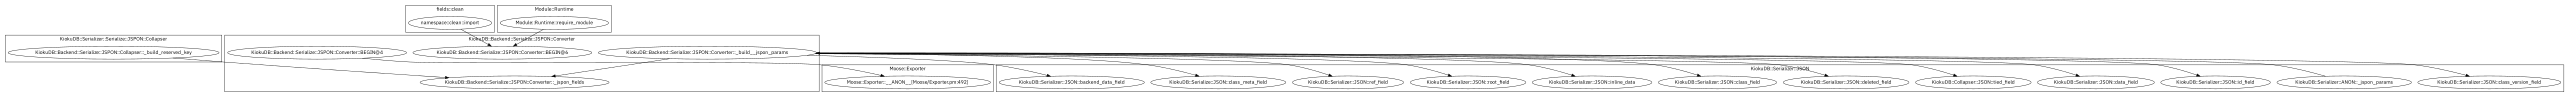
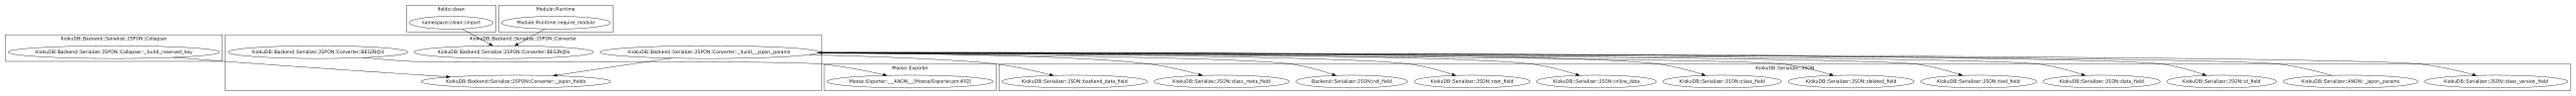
  digraph {
    fontname="IBM Plex Sans"
    node [fontname="IBM Plex Sans"]
    edge [fontname="IBM Plex Sans"]
    "namespace::clean::import"
    "KiokuDB::Backend::Serialize::JSPON::Converter::BEGIN@4"
    "KiokuDB::Backend::Serialize::JSPON::Converter::BEGIN@6"
    "KiokuDB::Backend::Serialize::JSPON::Converter::_build__jspon_params"
    "KiokuDB::Backend::Serialize::JSPON::Converter::_jspon_fields"
    "Module::Runtime::require_module"
-   "KiokuDB::Serializer::JSON::tied_field" [label="KiokuDB::Collapser::JSON::tied_field"]
+   "KiokuDB::Serializer::JSON::tied_field"
    "KiokuDB::Serializer::JSON::deleted_field"
    "KiokuDB::Serializer::JSON::class_field"
    "KiokuDB::Serializer::JSON::inline_data"
    "KiokuDB::Serializer::JSON::root_field"
-   "KiokuDB::Serializer::JSON::ref_field"
+   "KiokuDB::Serializer::JSON::ref_field" [label="Backend::Serializer::JSON::ref_field"]
    n13 [label="KiokuDB::Serialize::JSON::class_meta_field"]
    "KiokuDB::Serializer::JSON::backend_data_field"
    "KiokuDB::Serializer::JSON::class_version_field"
    n16 [label="KiokuDB::Serializer::ANON::_jspon_params"]
    "KiokuDB::Serializer::JSON::id_field"
    "KiokuDB::Serializer::JSON::data_field"
    "KiokuDB::Backend::Serialize::JSPON::Collapser::_build_reserved_key"
    "Moose::Exporter::__ANON__[Moose/Exporter.pm:492]"
    subgraph cluster_1 {
      label="fields::clean"
      "namespace::clean::import"
    }
    subgraph cluster_2 {
      label="KiokuDB::Backend::Serialize::JSPON::Converter"
      "KiokuDB::Backend::Serialize::JSPON::Converter::BEGIN@4"
      "KiokuDB::Backend::Serialize::JSPON::Converter::BEGIN@6"
      "KiokuDB::Backend::Serialize::JSPON::Converter::_build__jspon_params"
      "KiokuDB::Backend::Serialize::JSPON::Converter::_jspon_fields"
    }
    subgraph cluster_3 {
      label="Module::Runtime"
      "Module::Runtime::require_module"
    }
    subgraph cluster_4 {
      label="KiokuDB::Serializer::JSON"
      "KiokuDB::Serializer::JSON::tied_field"
      "KiokuDB::Serializer::JSON::deleted_field"
      "KiokuDB::Serializer::JSON::class_field"
      "KiokuDB::Serializer::JSON::inline_data"
      "KiokuDB::Serializer::JSON::root_field"
      "KiokuDB::Serializer::JSON::ref_field"
      n13
      "KiokuDB::Serializer::JSON::backend_data_field"
      "KiokuDB::Serializer::JSON::class_version_field"
      n16
      "KiokuDB::Serializer::JSON::id_field"
      "KiokuDB::Serializer::JSON::data_field"
    }
    subgraph cluster_5 {
-     label="KiokuDB::Serializer::Serialize::JSPON::Collapser"
+     label="KiokuDB::Backend::Serialize::JSPON::Collapser"
      "KiokuDB::Backend::Serialize::JSPON::Collapser::_build_reserved_key"
    }
    subgraph cluster_6 {
      label="Moose::Exporter"
      "Moose::Exporter::__ANON__[Moose/Exporter.pm:492]"
    }
    "namespace::clean::import" -> "KiokuDB::Backend::Serialize::JSPON::Converter::BEGIN@6"
    "KiokuDB::Backend::Serialize::JSPON::Converter::BEGIN@4" -> "Moose::Exporter::__ANON__[Moose/Exporter.pm:492]"
    "KiokuDB::Backend::Serialize::JSPON::Converter::_build__jspon_params" -> "KiokuDB::Backend::Serialize::JSPON::Converter::_jspon_fields"
    "KiokuDB::Backend::Serialize::JSPON::Converter::_build__jspon_params" -> "KiokuDB::Serializer::JSON::tied_field"
    "KiokuDB::Backend::Serialize::JSPON::Converter::_build__jspon_params" -> "KiokuDB::Serializer::JSON::deleted_field"
    "KiokuDB::Backend::Serialize::JSPON::Converter::_build__jspon_params" -> "KiokuDB::Serializer::JSON::class_field"
    "KiokuDB::Backend::Serialize::JSPON::Converter::_build__jspon_params" -> "KiokuDB::Serializer::JSON::inline_data"
    "KiokuDB::Backend::Serialize::JSPON::Converter::_build__jspon_params" -> "KiokuDB::Serializer::JSON::root_field"
    "KiokuDB::Backend::Serialize::JSPON::Converter::_build__jspon_params" -> "KiokuDB::Serializer::JSON::ref_field"
    "KiokuDB::Backend::Serialize::JSPON::Converter::_build__jspon_params" -> n13
    "KiokuDB::Backend::Serialize::JSPON::Converter::_build__jspon_params" -> "KiokuDB::Serializer::JSON::backend_data_field"
    "KiokuDB::Backend::Serialize::JSPON::Converter::_build__jspon_params" -> "KiokuDB::Serializer::JSON::class_version_field"
    "KiokuDB::Backend::Serialize::JSPON::Converter::_build__jspon_params" -> "KiokuDB::Serializer::JSON::id_field"
    "KiokuDB::Backend::Serialize::JSPON::Converter::_build__jspon_params" -> "KiokuDB::Serializer::JSON::data_field"
    "Module::Runtime::require_module" -> "KiokuDB::Backend::Serialize::JSPON::Converter::BEGIN@6"
    n16 -> "KiokuDB::Backend::Serialize::JSPON::Converter::_build__jspon_params"
    "KiokuDB::Backend::Serialize::JSPON::Collapser::_build_reserved_key" -> "KiokuDB::Backend::Serialize::JSPON::Converter::_jspon_fields"
  }
